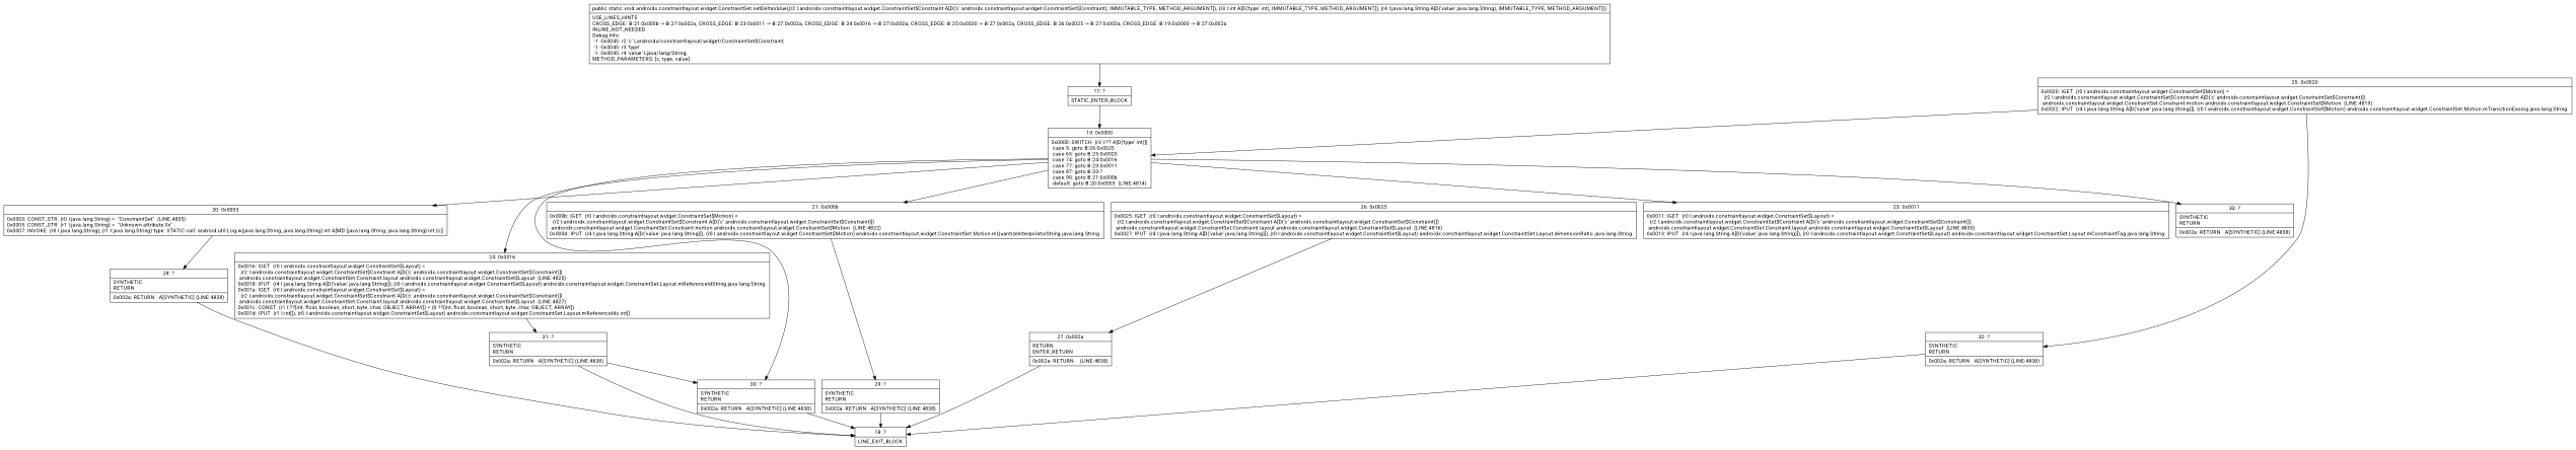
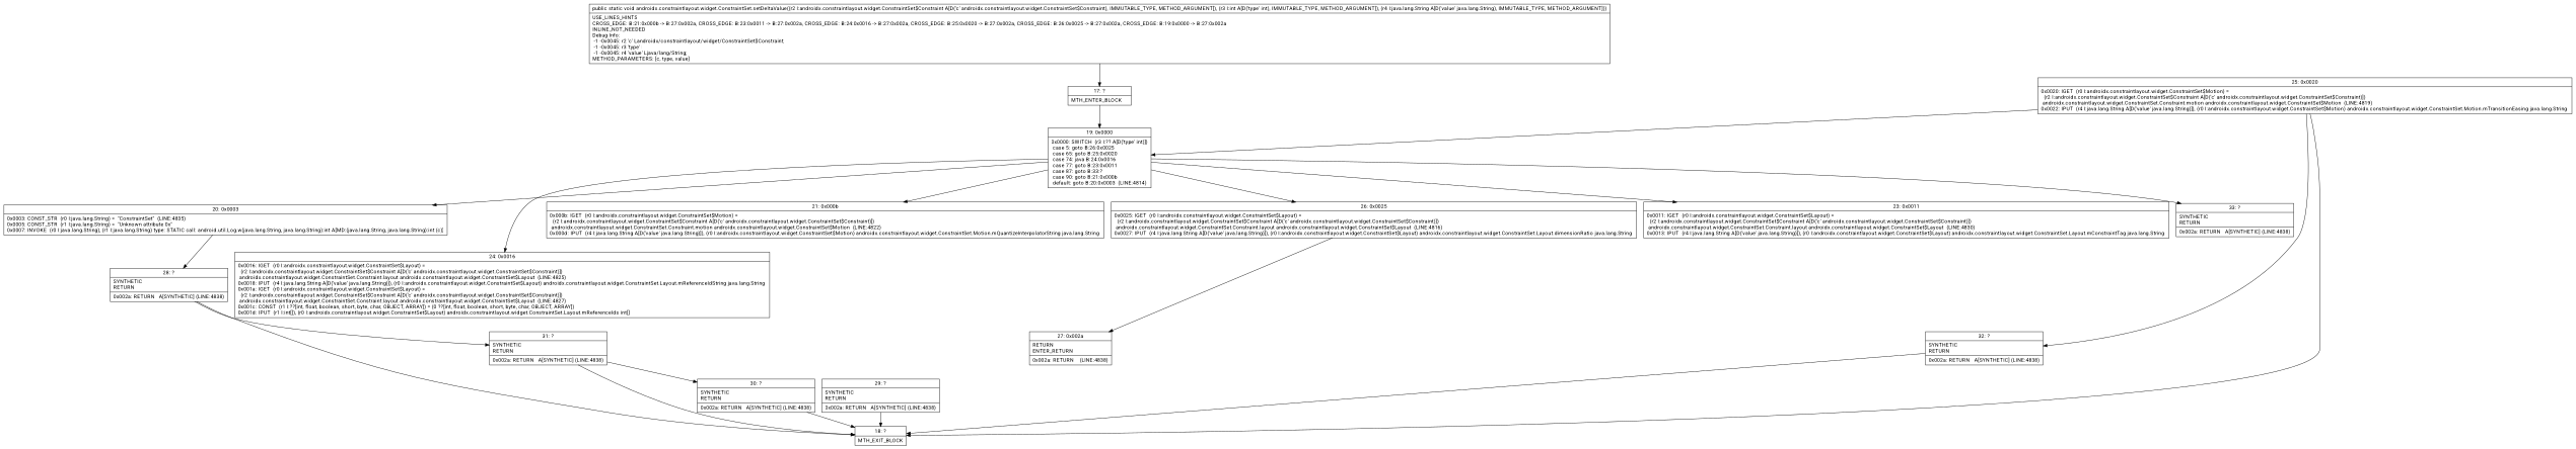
  digraph {
    fontname=Roboto
    node [fontname=Roboto shape=record]
    edge [fontname=Roboto]
-   n1 [label="{17\:\ ?|STATIC_ENTER_BLOCK\l}"]
-   n2 [label="{19\:\ 0x0000|0x0000: SWITCH  (r3 I:?? A[D('type' int)])\l case 5: goto B:26:0x0025\l case 65: goto B:25:0x0020\l case 74: goto B:24:0x0016\l case 77: goto B:23:0x0011\l case 87: goto B:33:?\l case 90: goto B:21:0x000b\l default: goto B:20:0x0003  (LINE:4814)\l}"]
+   n1 [label="{17\:\ ?|MTH_ENTER_BLOCK\l}"]
+   n2 [label="{19\:\ 0x0000|0x0000: SWITCH  (r3 I:?? A[D('type' int)])\l case 5: goto B:26:0x0025\l case 65: goto B:25:0x0020\l case 74: java B:24:0x0016\l case 77: goto B:23:0x0011\l case 87: goto B:33:?\l case 90: goto B:21:0x000b\l default: goto B:20:0x0003  (LINE:4814)\l}"]
    n3 [label="{20\:\ 0x0003|0x0003: CONST_STR  (r0 I:java.lang.String) =  \"ConstraintSet\"  (LINE:4835)\l0x0005: CONST_STR  (r1 I:java.lang.String) =  \"Unknown attribute 0x\" \l0x0007: INVOKE  (r0 I:java.lang.String), (r1 I:java.lang.String) type: STATIC call: android.util.Log.w(java.lang.String, java.lang.String):int A[MD:(java.lang.String, java.lang.String):int (c)]\l}"]
    n4 [label="{21\:\ 0x000b|0x000b: IGET  (r0 I:androidx.constraintlayout.widget.ConstraintSet$Motion) = \l  (r2 I:androidx.constraintlayout.widget.ConstraintSet$Constraint A[D('c' androidx.constraintlayout.widget.ConstraintSet$Constraint)])\l androidx.constraintlayout.widget.ConstraintSet.Constraint.motion androidx.constraintlayout.widget.ConstraintSet$Motion  (LINE:4822)\l0x000d: IPUT  (r4 I:java.lang.String A[D('value' java.lang.String)]), (r0 I:androidx.constraintlayout.widget.ConstraintSet$Motion) androidx.constraintlayout.widget.ConstraintSet.Motion.mQuantizeInterpolatorString java.lang.String \l}"]
    n5 [label="{23\:\ 0x0011|0x0011: IGET  (r0 I:androidx.constraintlayout.widget.ConstraintSet$Layout) = \l  (r2 I:androidx.constraintlayout.widget.ConstraintSet$Constraint A[D('c' androidx.constraintlayout.widget.ConstraintSet$Constraint)])\l androidx.constraintlayout.widget.ConstraintSet.Constraint.layout androidx.constraintlayout.widget.ConstraintSet$Layout  (LINE:4830)\l0x0013: IPUT  (r4 I:java.lang.String A[D('value' java.lang.String)]), (r0 I:androidx.constraintlayout.widget.ConstraintSet$Layout) androidx.constraintlayout.widget.ConstraintSet.Layout.mConstraintTag java.lang.String \l}"]
    n6 [label="{24\:\ 0x0016|0x0016: IGET  (r0 I:androidx.constraintlayout.widget.ConstraintSet$Layout) = \l  (r2 I:androidx.constraintlayout.widget.ConstraintSet$Constraint A[D('c' androidx.constraintlayout.widget.ConstraintSet$Constraint)])\l androidx.constraintlayout.widget.ConstraintSet.Constraint.layout androidx.constraintlayout.widget.ConstraintSet$Layout  (LINE:4825)\l0x0018: IPUT  (r4 I:java.lang.String A[D('value' java.lang.String)]), (r0 I:androidx.constraintlayout.widget.ConstraintSet$Layout) androidx.constraintlayout.widget.ConstraintSet.Layout.mReferenceIdString java.lang.String \l0x001a: IGET  (r0 I:androidx.constraintlayout.widget.ConstraintSet$Layout) = \l  (r2 I:androidx.constraintlayout.widget.ConstraintSet$Constraint A[D('c' androidx.constraintlayout.widget.ConstraintSet$Constraint)])\l androidx.constraintlayout.widget.ConstraintSet.Constraint.layout androidx.constraintlayout.widget.ConstraintSet$Layout  (LINE:4827)\l0x001c: CONST  (r1 I:??[int, float, boolean, short, byte, char, OBJECT, ARRAY]) = (0 ??[int, float, boolean, short, byte, char, OBJECT, ARRAY]) \l0x001d: IPUT  (r1 I:int[]), (r0 I:androidx.constraintlayout.widget.ConstraintSet$Layout) androidx.constraintlayout.widget.ConstraintSet.Layout.mReferenceIds int[] \l}"]
    n7 [label="{26\:\ 0x0025|0x0025: IGET  (r0 I:androidx.constraintlayout.widget.ConstraintSet$Layout) = \l  (r2 I:androidx.constraintlayout.widget.ConstraintSet$Constraint A[D('c' androidx.constraintlayout.widget.ConstraintSet$Constraint)])\l androidx.constraintlayout.widget.ConstraintSet.Constraint.layout androidx.constraintlayout.widget.ConstraintSet$Layout  (LINE:4816)\l0x0027: IPUT  (r4 I:java.lang.String A[D('value' java.lang.String)]), (r0 I:androidx.constraintlayout.widget.ConstraintSet$Layout) androidx.constraintlayout.widget.ConstraintSet.Layout.dimensionRatio java.lang.String \l}"]
    n8 [label="{33\:\ ?|SYNTHETIC\lRETURN\l|0x002a: RETURN   A[SYNTHETIC] (LINE:4838)\l}"]
    n9 [label="{28\:\ ?|SYNTHETIC\lRETURN\l|0x002a: RETURN   A[SYNTHETIC] (LINE:4838)\l}"]
    n10 [label="{29\:\ ?|SYNTHETIC\lRETURN\l|0x002a: RETURN   A[SYNTHETIC] (LINE:4838)\l}"]
    n11 [label="{31\:\ ?|SYNTHETIC\lRETURN\l|0x002a: RETURN   A[SYNTHETIC] (LINE:4838)\l}"]
    n12 [label="{25\:\ 0x0020|0x0020: IGET  (r0 I:androidx.constraintlayout.widget.ConstraintSet$Motion) = \l  (r2 I:androidx.constraintlayout.widget.ConstraintSet$Constraint A[D('c' androidx.constraintlayout.widget.ConstraintSet$Constraint)])\l androidx.constraintlayout.widget.ConstraintSet.Constraint.motion androidx.constraintlayout.widget.ConstraintSet$Motion  (LINE:4819)\l0x0022: IPUT  (r4 I:java.lang.String A[D('value' java.lang.String)]), (r0 I:androidx.constraintlayout.widget.ConstraintSet$Motion) androidx.constraintlayout.widget.ConstraintSet.Motion.mTransitionEasing java.lang.String \l}"]
    n13 [label="{32\:\ ?|SYNTHETIC\lRETURN\l|0x002a: RETURN   A[SYNTHETIC] (LINE:4838)\l}"]
    n14 [label="{27\:\ 0x002a|RETURN\lENTER_RETURN\l|0x002a: RETURN    (LINE:4838)\l}"]
-   n15 [label="{18\:\ ?|LINE_EXIT_BLOCK\l}"]
+   n15 [label="{18\:\ ?|MTH_EXIT_BLOCK\l}"]
    n16 [label="{30\:\ ?|SYNTHETIC\lRETURN\l|0x002a: RETURN   A[SYNTHETIC] (LINE:4838)\l}"]
    n17 [label="{public static void androidx.constraintlayout.widget.ConstraintSet.setDeltaValue((r2 I:androidx.constraintlayout.widget.ConstraintSet$Constraint A[D('c' androidx.constraintlayout.widget.ConstraintSet$Constraint), IMMUTABLE_TYPE, METHOD_ARGUMENT]), (r3 I:int A[D('type' int), IMMUTABLE_TYPE, METHOD_ARGUMENT]), (r4 I:java.lang.String A[D('value' java.lang.String), IMMUTABLE_TYPE, METHOD_ARGUMENT]))  | USE_LINES_HINTS\lCROSS_EDGE: B:21:0x000b \-\> B:27:0x002a, CROSS_EDGE: B:23:0x0011 \-\> B:27:0x002a, CROSS_EDGE: B:24:0x0016 \-\> B:27:0x002a, CROSS_EDGE: B:25:0x0020 \-\> B:27:0x002a, CROSS_EDGE: B:26:0x0025 \-\> B:27:0x002a, CROSS_EDGE: B:19:0x0000 \-\> B:27:0x002a\lINLINE_NOT_NEEDED\lDebug Info:\l  \-1 \-0x0045: r2 'c' Landroidx\/constraintlayout\/widget\/ConstraintSet$Constraint;\l  \-1 \-0x0045: r3 'type' I\l  \-1 \-0x0045: r4 'value' Ljava\/lang\/String;\lMETHOD_PARAMETERS: [c, type, value]\l}"]
    n1 -> n2
    n2 -> n3
    n2 -> n4
    n2 -> n5
    n2 -> n6
-   n2 -> n16
+   n2 -> n7
    n2 -> n8
    n3 -> n9
-   n4 -> n10
-   n6 -> n11
+   n9 -> n11
    n7 -> n14
    n9 -> n15
    n10 -> n15
    n11 -> n15
    n11 -> n16
    n12 -> n2
    n12 -> n13
    n13 -> n15
-   n14 -> n15
+   n12 -> n15
    n16 -> n15
    n17 -> n1
  }
